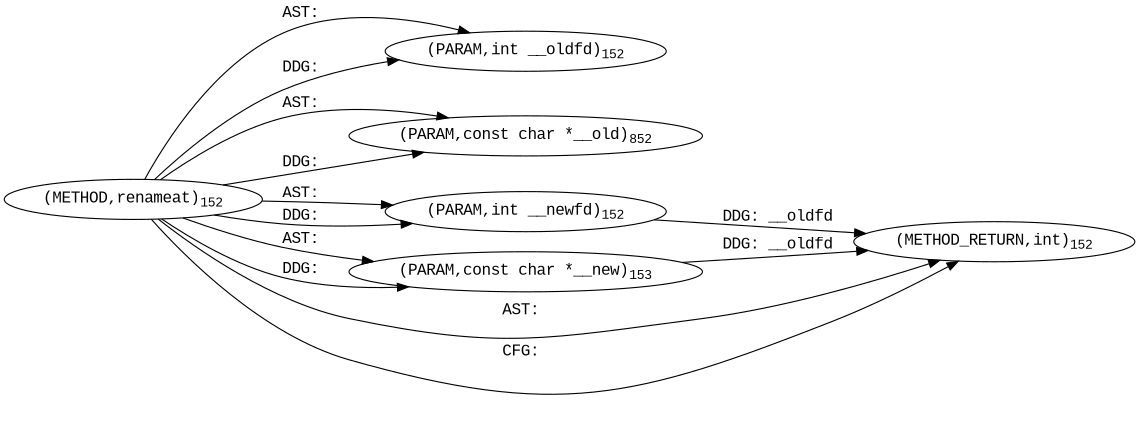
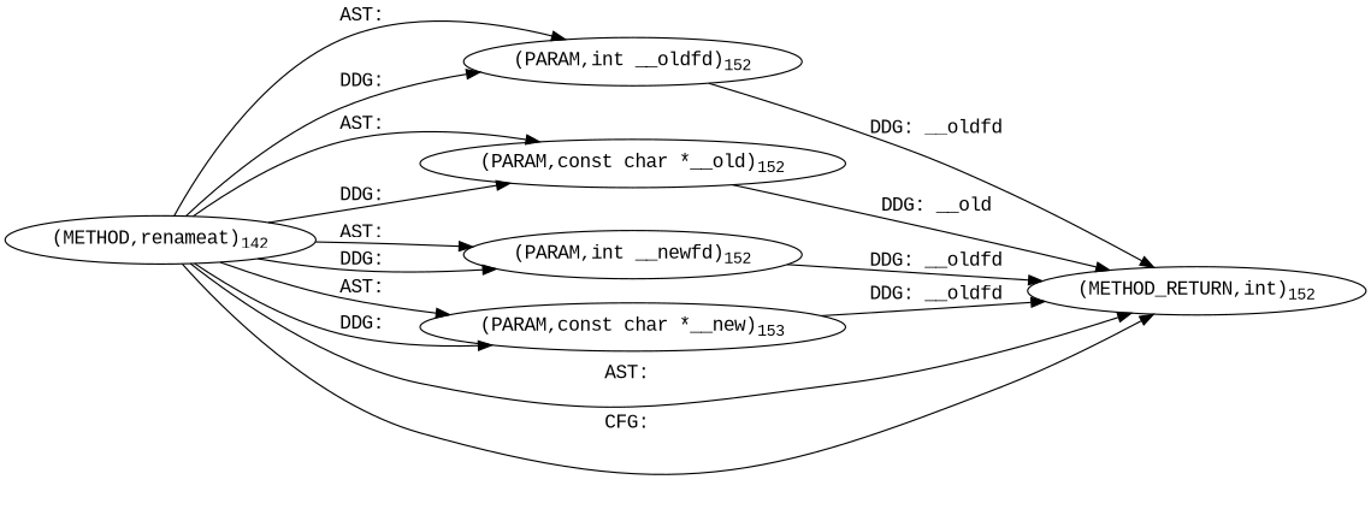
  digraph {
    fontname="Liberation Mono"
    rankdir=LR
    node [fontname="Liberation Mono"]
    edge [fontname="Liberation Mono"]
-   n1 [label=<(METHOD,renameat)<SUB>152</SUB>>]
+   n1 [label=<(METHOD,renameat)<SUB>142</SUB>>]
    n2 [label=<(PARAM,int __oldfd)<SUB>152</SUB>>]
-   n3 [label=<(PARAM,const char *__old)<SUB>852</SUB>>]
+   n3 [label=<(PARAM,const char *__old)<SUB>152</SUB>>]
    n4 [label=<(PARAM,int __newfd)<SUB>152</SUB>>]
    n5 [label=<(PARAM,const char *__new)<SUB>153</SUB>>]
    n6 [label=<(METHOD_RETURN,int)<SUB>152</SUB>>]
    n1 -> n2 [label="AST: "]
    n1 -> n2 [label="DDG: "]
    n1 -> n3 [label="AST: "]
    n1 -> n3 [label="DDG: "]
    n1 -> n4 [label="AST: "]
    n1 -> n4 [label="DDG: "]
    n1 -> n5 [label="AST: "]
    n1 -> n5 [label="DDG: "]
    n1 -> n6 [label="AST: "]
    n1 -> n6 [label="CFG: "]
+   n2 -> n6 [label="DDG: __oldfd"]
+   n3 -> n6 [label="DDG: __old"]
    n4 -> n6 [label="DDG: __oldfd"]
    n5 -> n6 [label="DDG: __oldfd"]
  }
